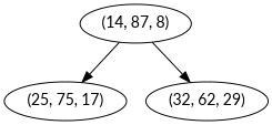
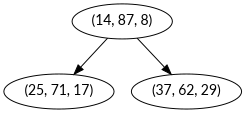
  digraph {
    fontname=Lato
    node [fontname=Lato]
    edge [fontname=Lato]
    "(14, 87, 8)"
-   "(25, 75, 17)"
-   "(37, 62, 29)" [label="(32, 62, 29)"]
+   "(25, 75, 17)" [label="(25, 71, 17)"]
+   "(37, 62, 29)"
    "(14, 87, 8)" -> "(25, 75, 17)"
    "(14, 87, 8)" -> "(37, 62, 29)"
  }
